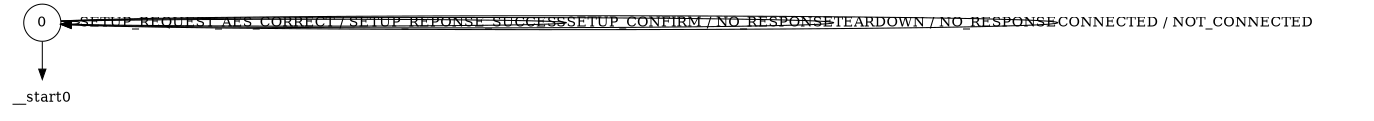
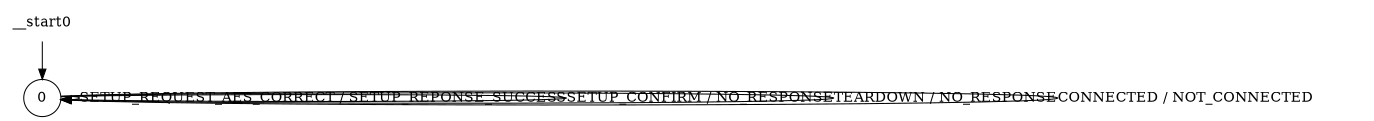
  digraph {
    __start0 [shape=none]
    n2 [label=0 shape=circle]
-   n2 -> __start0
+   __start0 -> n2
    n2 -> n2 [label="SETUP_REQUEST_AES_CORRECT / SETUP_REPONSE_SUCCESS"]
    n2 -> n2 [label="SETUP_CONFIRM / NO_RESPONSE"]
    n2 -> n2 [label="TEARDOWN / NO_RESPONSE"]
    n2 -> n2 [label="CONNECTED / NOT_CONNECTED"]
  }
